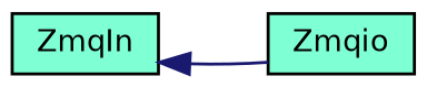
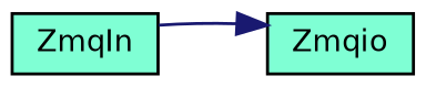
  digraph {
    rankdir=LR
    node [color=black fillcolor=aquamarine fontname=Helvetica fontsize=10 shape=record style=filled]
    n1 [fontcolor=black height=0.2 label=ZmqIn width=0.4]
    n2 [height=0.2 label=Zmqio width=0.4]
-   n1 -> n2 [color=midnightblue dir=back fontname=Helvetica fontsize=10 labelfontname=Helvetica labelfontsize=10 style=solid]
+   n2 -> n1 [color=midnightblue dir=back fontname=Helvetica fontsize=10 labelfontname=Helvetica labelfontsize=10 style=solid]
  }
